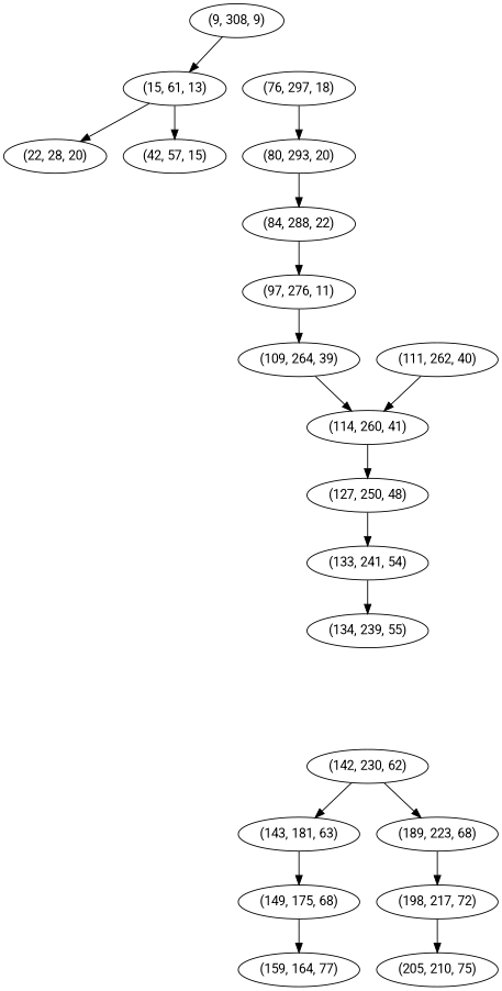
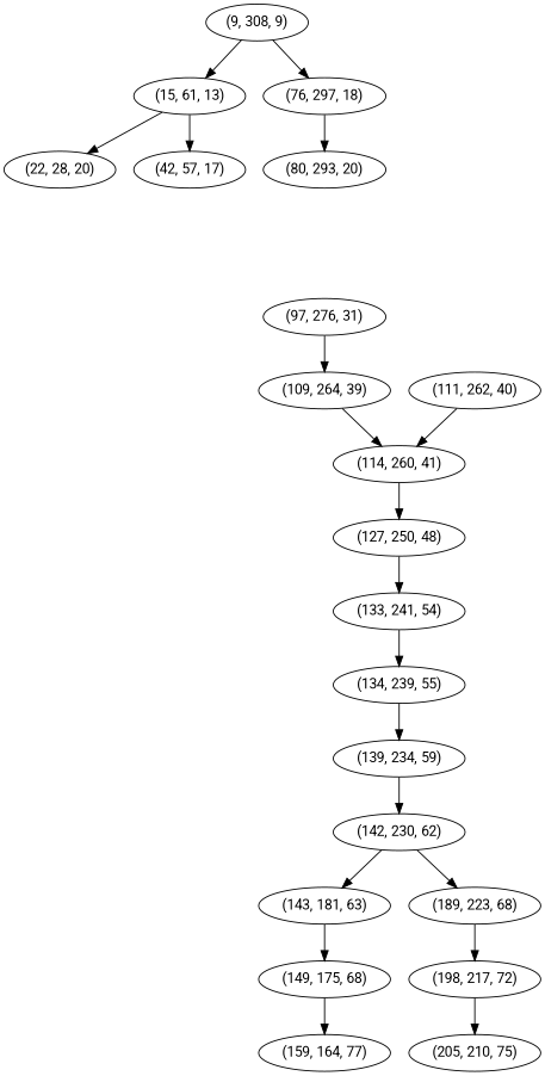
  digraph {
    fontname=Roboto
    node [fontname=Roboto]
    edge [fontname=Roboto]
    "(9, 308, 9)"
    "(15, 61, 13)"
    "(76, 297, 18)"
    "(22, 28, 20)"
-   "(42, 57, 17)" [label="(42, 57, 15)"]
+   "(42, 57, 17)"
    "(80, 293, 20)"
-   "(84, 288, 22)"
-   "(97, 276, 31)" [label="(97, 276, 11)"]
+   "(97, 276, 31)"
    "(109, 264, 39)"
    "(114, 260, 41)"
    "(111, 262, 40)"
    "(127, 250, 48)"
    "(133, 241, 54)"
    "(134, 239, 55)"
+   "(139, 234, 59)"
    "(142, 230, 62)"
    "(143, 181, 63)"
    "(189, 223, 68)"
    "(149, 175, 68)"
    "(198, 217, 72)"
    "(159, 164, 77)"
    "(205, 210, 75)"
    "(9, 308, 9)" -> "(15, 61, 13)"
+   "(9, 308, 9)" -> "(76, 297, 18)"
    "(15, 61, 13)" -> "(22, 28, 20)"
    "(15, 61, 13)" -> "(42, 57, 17)"
    "(76, 297, 18)" -> "(80, 293, 20)"
-   "(80, 293, 20)" -> "(84, 288, 22)"
-   "(84, 288, 22)" -> "(97, 276, 31)"
    "(97, 276, 31)" -> "(109, 264, 39)"
    "(109, 264, 39)" -> "(114, 260, 41)"
    "(114, 260, 41)" -> "(127, 250, 48)"
    "(111, 262, 40)" -> "(114, 260, 41)"
    "(127, 250, 48)" -> "(133, 241, 54)"
    "(133, 241, 54)" -> "(134, 239, 55)"
+   "(134, 239, 55)" -> "(139, 234, 59)"
+   "(139, 234, 59)" -> "(142, 230, 62)"
    "(142, 230, 62)" -> "(143, 181, 63)"
    "(142, 230, 62)" -> "(189, 223, 68)"
    "(143, 181, 63)" -> "(149, 175, 68)"
    "(189, 223, 68)" -> "(198, 217, 72)"
    "(149, 175, 68)" -> "(159, 164, 77)"
    "(198, 217, 72)" -> "(205, 210, 75)"
  }
